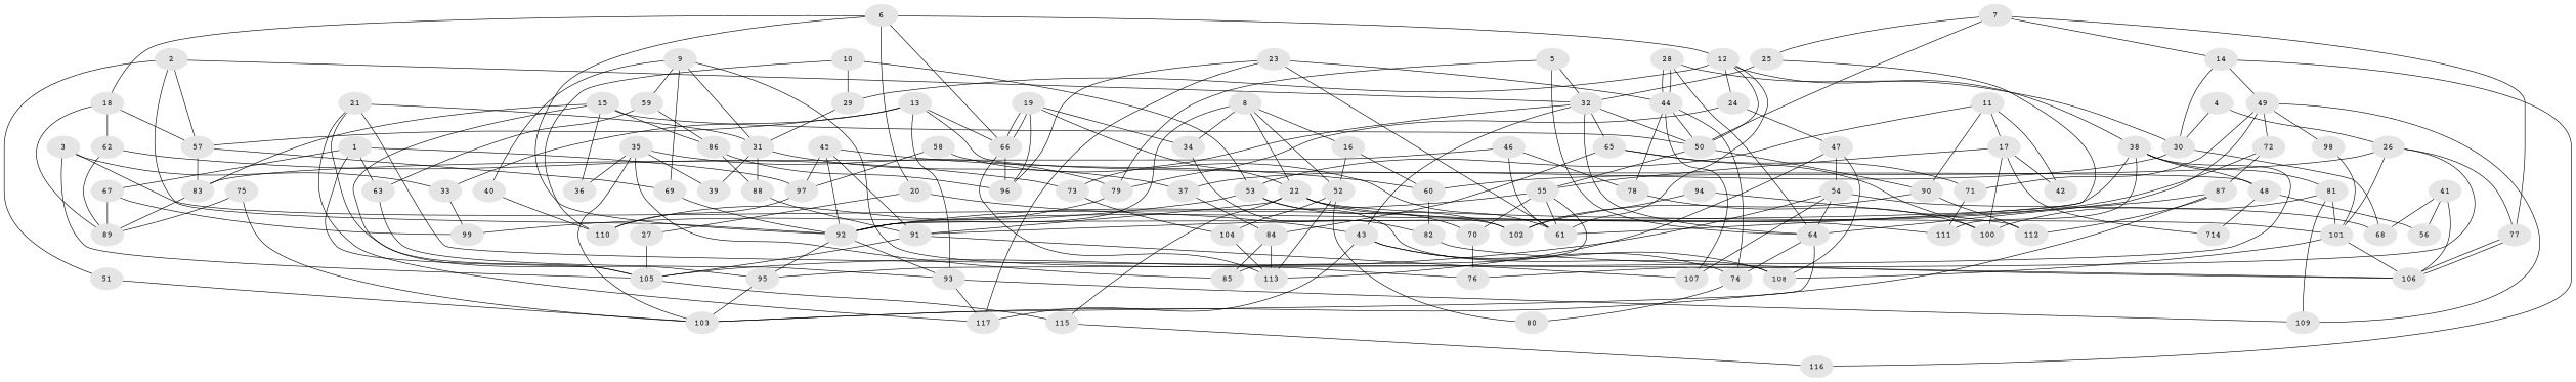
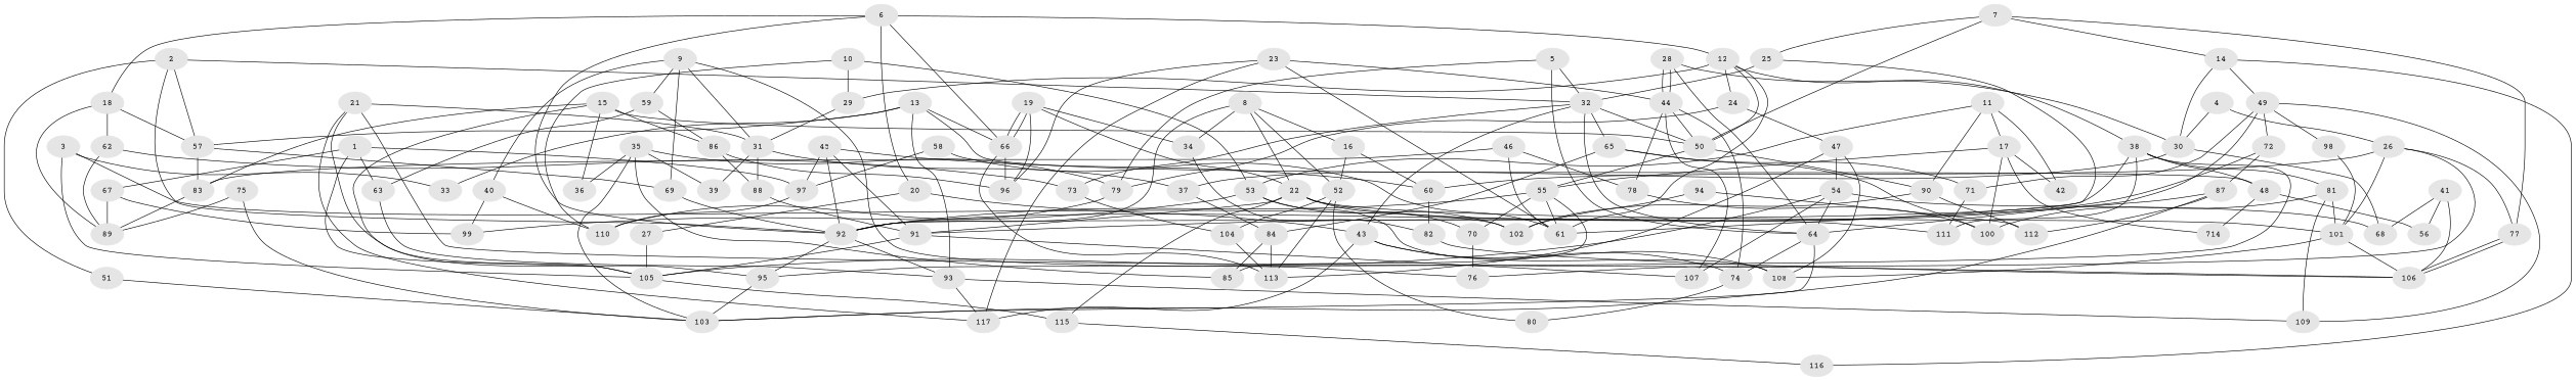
  graph {
    fontname="Courier Prime"
    node [color=gray90 fontname="Courier Prime" style=filled]
    edge [fontname="Courier Prime"]
    1
    63
    67
    97
    105
    93
    89
    99
    110
    115
    2
    32
    51
    57
    92
    64
    50
    43
    65
    73
    103
    69
    83
    95
    3
    33
    102
    4
    26
    30
    77
    76
    60
    101
    37
    68
    5
    79
    74
    6
    12
    18
    20
    66
    29
    24
    38
    61
    62
    27
    96
    113
    7
    14
    25
    49
    116
    90
    55
    106
    8
    16
    22
    34
    52
    70
    91
    111
    82
    104
    80
    9
    31
    40
    59
    39
    88
    86
    10
    53
    108
    11
    17
    42
    100
    n86 [label=714]
    112
    47
    48
    81
    13
    56
    117
    109
    71
    72
    98
    15
    36
    85
    19
    21
    107
    23
    44
    78
    54
    28
    84
    35
    41
    45
    46
    87
    58
    75
    94
    1 -- 63
    1 -- 67
    1 -- 97
    1 -- 105
    63 -- 93
    67 -- 89
    67 -- 99
    97 -- 110
    105 -- 115
    93 -- 117
    93 -- 109
    115 -- 116
    2 -- 32
    2 -- 51
    2 -- 57
    2 -- 92
    32 -- 64
    32 -- 50
    32 -- 43
    32 -- 65
    32 -- 73
    51 -- 103
    57 -- 69
    57 -- 83
    92 -- 93
    92 -- 95
    64 -- 103
    64 -- 74
    50 -- 90
    50 -- 55
    43 -- 74
    43 -- 108
    43 -- 117
    65 -- 100
    65 -- 71
    65 -- 84
    73 -- 104
    69 -- 92
    83 -- 89
    95 -- 103
    3 -- 105
    3 -- 33
    3 -- 102
    4 -- 26
    4 -- 30
    26 -- 77
    26 -- 76
    26 -- 60
    26 -- 101
    30 -- 37
    30 -- 68
    77 -- 106
    77 -- 106
    60 -- 82
    101 -- 106
    101 -- 108
    37 -- 84
    5 -- 32
    5 -- 64
    5 -- 79
    79 -- 110
    74 -- 80
    6 -- 92
    6 -- 12
    6 -- 18
    6 -- 20
    6 -- 66
    12 -- 50
    12 -- 29
    12 -- 24
    12 -- 38
    12 -- 61
    18 -- 89
    18 -- 57
    18 -- 62
    20 -- 43
    20 -- 27
    66 -- 96
    66 -- 113
    29 -- 31
    24 -- 79
    24 -- 47
    38 -- 92
    38 -- 95
    38 -- 111
    38 -- 48
    38 -- 81
    62 -- 89
    62 -- 73
    27 -- 105
    7 -- 50
    7 -- 77
    7 -- 14
    7 -- 25
    14 -- 30
    14 -- 49
    14 -- 116
    25 -- 32
    25 -- 61
    49 -- 64
    49 -- 109
    49 -- 71
    49 -- 72
    49 -- 98
    90 -- 102
    90 -- 112
    55 -- 92
    55 -- 61
    55 -- 70
    55 -- 85
    8 -- 92
    8 -- 16
    8 -- 22
    8 -- 34
    8 -- 52
    16 -- 60
    16 -- 52
    22 -- 115
    22 -- 101
    22 -- 70
    22 -- 91
    22 -- 111
    34 -- 82
    52 -- 113
    52 -- 104
    52 -- 80
    70 -- 76
    91 -- 105
    91 -- 107
    82 -- 106
    104 -- 113
    9 -- 69
    9 -- 76
    9 -- 31
    9 -- 40
    9 -- 59
    31 -- 37
    31 -- 39
    31 -- 88
-   33 -- 99
+   40 -- 99
    40 -- 110
    59 -- 63
    59 -- 86
    88 -- 91
    86 -- 96
    86 -- 88
    10 -- 110
    10 -- 29
    10 -- 53
    53 -- 99
    53 -- 102
    53 -- 108
    11 -- 90
    11 -- 53
    11 -- 17
    11 -- 42
    17 -- 55
    17 -- 42
    17 -- 100
    17 -- n86
    47 -- 113
    47 -- 108
    47 -- 54
    48 -- n86
    48 -- 56
    81 -- 101
    81 -- 100
    81 -- 109
    13 -- 93
    13 -- 57
    13 -- 33
    13 -- 66
    13 -- 48
    71 -- 111
    72 -- 92
    72 -- 87
    98 -- 101
    15 -- 105
    15 -- 50
    15 -- 83
    15 -- 86
    15 -- 36
    19 -- 66
    19 -- 66
    19 -- 96
    19 -- 22
    19 -- 34
    21 -- 95
    21 -- 106
    21 -- 31
    21 -- 117
    23 -- 61
    23 -- 96
    23 -- 117
    23 -- 44
    44 -- 50
    44 -- 74
    44 -- 107
    44 -- 78
    78 -- 100
    54 -- 105
    54 -- 64
    54 -- 68
    54 -- 107
    28 -- 64
    28 -- 30
    28 -- 44
    28 -- 44
    84 -- 113
    84 -- 85
    35 -- 103
    35 -- 79
    35 -- 39
    35 -- 36
    35 -- 85
    41 -- 68
    41 -- 106
    41 -- 56
    45 -- 97
    45 -- 92
    45 -- 60
    45 -- 91
    46 -- 83
    46 -- 61
    46 -- 78
    87 -- 103
    87 -- 91
    87 -- 112
    58 -- 97
    58 -- 61
    75 -- 89
    75 -- 103
    94 -- 102
    94 -- 112
  }
